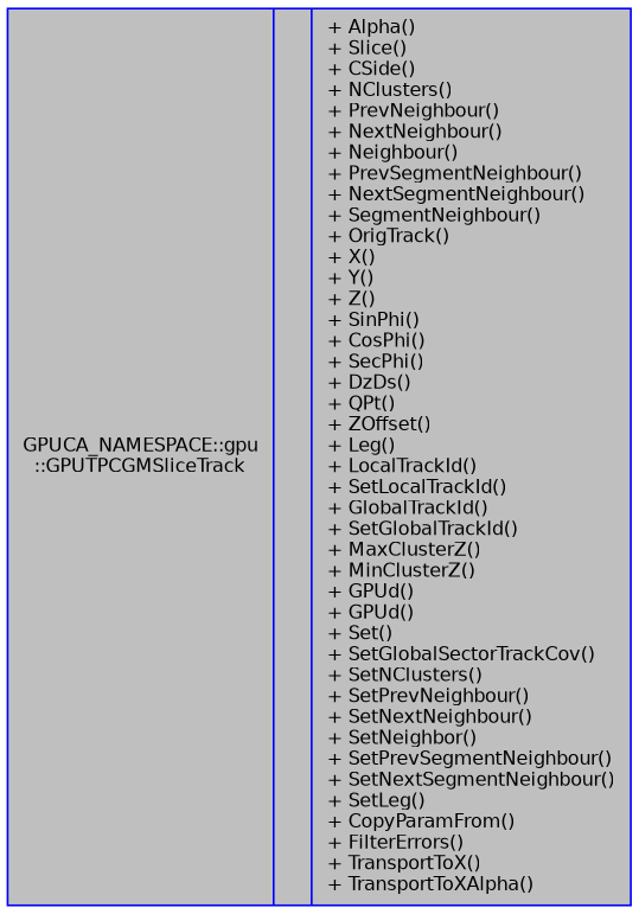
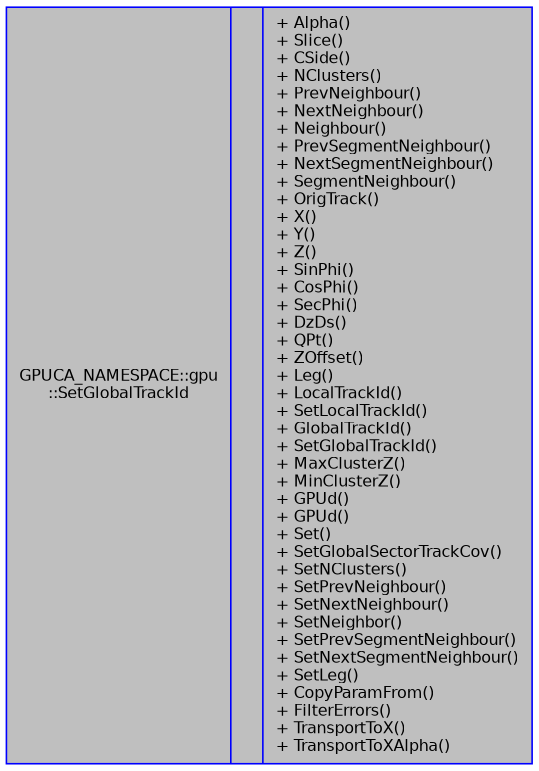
  digraph {
    rankdir=LR
-   n1 [color=blue fillcolor=grey75 fontcolor=black fontname=Helvetica fontsize=10 height=0.2 label="{GPUCA_NAMESPACE::gpu\l::GPUTPCGMSliceTrack\n||+ Alpha()\l+ Slice()\l+ CSide()\l+ NClusters()\l+ PrevNeighbour()\l+ NextNeighbour()\l+ Neighbour()\l+ PrevSegmentNeighbour()\l+ NextSegmentNeighbour()\l+ SegmentNeighbour()\l+ OrigTrack()\l+ X()\l+ Y()\l+ Z()\l+ SinPhi()\l+ CosPhi()\l+ SecPhi()\l+ DzDs()\l+ QPt()\l+ ZOffset()\l+ Leg()\l+ LocalTrackId()\l+ SetLocalTrackId()\l+ GlobalTrackId()\l+ SetGlobalTrackId()\l+ MaxClusterZ()\l+ MinClusterZ()\l+ GPUd()\l+ GPUd()\l+ Set()\l+ SetGlobalSectorTrackCov()\l+ SetNClusters()\l+ SetPrevNeighbour()\l+ SetNextNeighbour()\l+ SetNeighbor()\l+ SetPrevSegmentNeighbour()\l+ SetNextSegmentNeighbour()\l+ SetLeg()\l+ CopyParamFrom()\l+ FilterErrors()\l+ TransportToX()\l+ TransportToXAlpha()\l}" shape=record style=filled width=0.4]
+   n1 [color=blue fillcolor=grey75 fontcolor=black fontname=Helvetica fontsize=10 height=0.2 label="{GPUCA_NAMESPACE::gpu\l::SetGlobalTrackId\n||+ Alpha()\l+ Slice()\l+ CSide()\l+ NClusters()\l+ PrevNeighbour()\l+ NextNeighbour()\l+ Neighbour()\l+ PrevSegmentNeighbour()\l+ NextSegmentNeighbour()\l+ SegmentNeighbour()\l+ OrigTrack()\l+ X()\l+ Y()\l+ Z()\l+ SinPhi()\l+ CosPhi()\l+ SecPhi()\l+ DzDs()\l+ QPt()\l+ ZOffset()\l+ Leg()\l+ LocalTrackId()\l+ SetLocalTrackId()\l+ GlobalTrackId()\l+ SetGlobalTrackId()\l+ MaxClusterZ()\l+ MinClusterZ()\l+ GPUd()\l+ GPUd()\l+ Set()\l+ SetGlobalSectorTrackCov()\l+ SetNClusters()\l+ SetPrevNeighbour()\l+ SetNextNeighbour()\l+ SetNeighbor()\l+ SetPrevSegmentNeighbour()\l+ SetNextSegmentNeighbour()\l+ SetLeg()\l+ CopyParamFrom()\l+ FilterErrors()\l+ TransportToX()\l+ TransportToXAlpha()\l}" shape=record style=filled width=0.4]
  }
